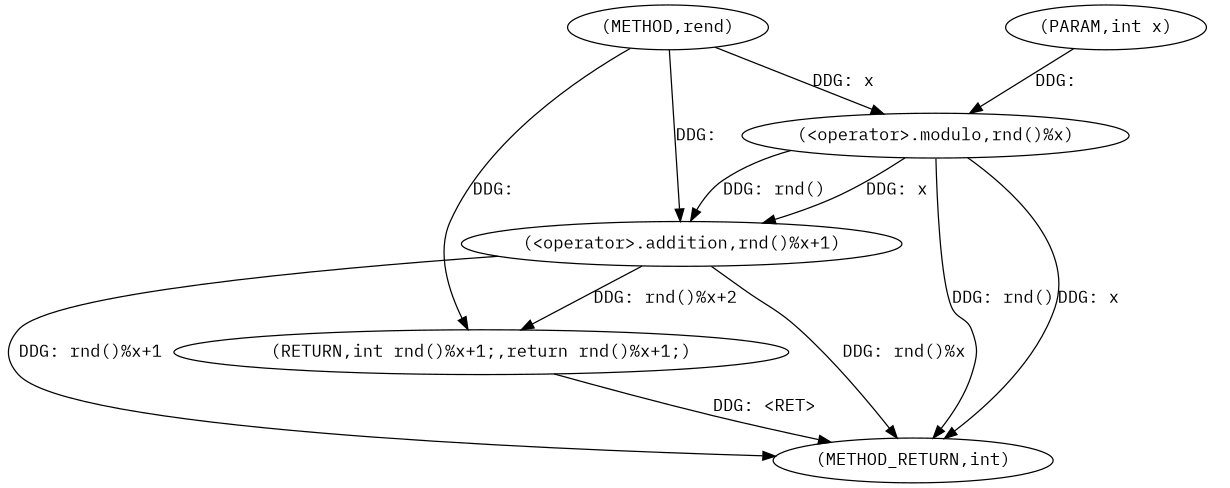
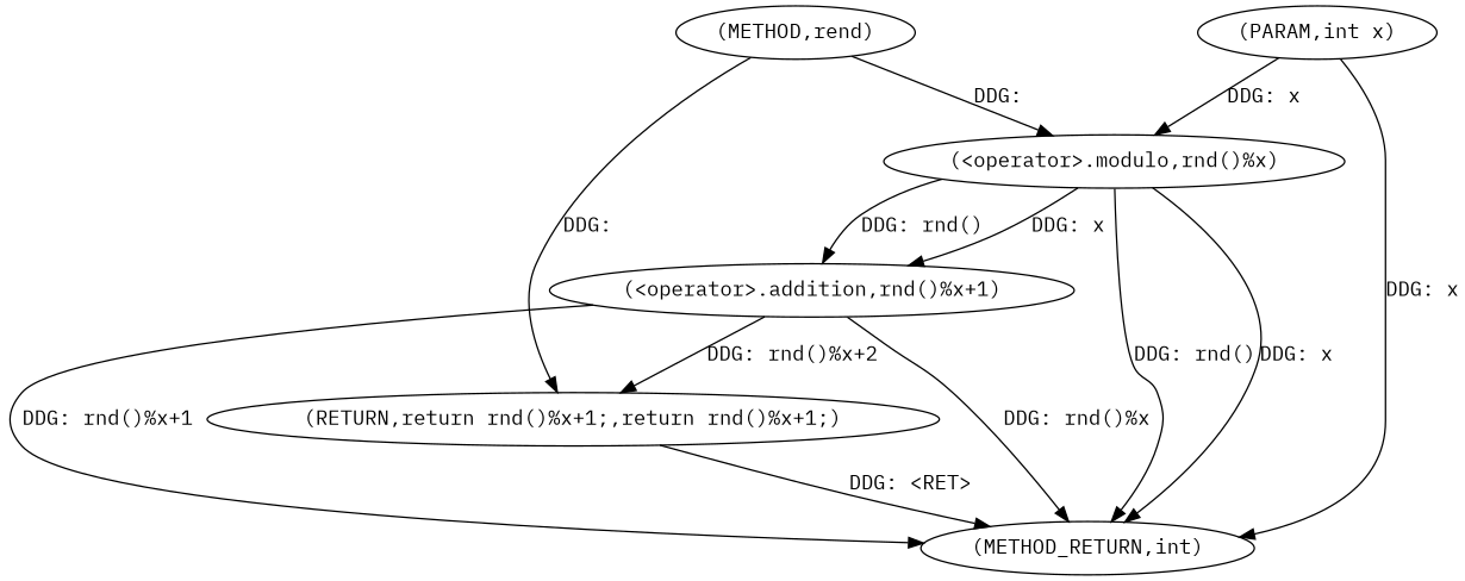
  digraph {
    fontname="IBM Plex Mono"
    node [fontname="IBM Plex Mono"]
    edge [fontname="IBM Plex Mono"]
    n1 [label="(METHOD,rend)"]
    n2 [label="(<operator>.addition,rnd()%x+1)"]
    n3 [label="(<operator>.modulo,rnd()%x)"]
-   n4 [label="(RETURN,int rnd()%x+1;,return rnd()%x+1;)"]
+   n4 [label="(RETURN,return rnd()%x+1;,return rnd()%x+1;)"]
    n5 [label="(PARAM,int x)"]
    n6 [label="(METHOD_RETURN,int)"]
-   n1 -> n2 [label="DDG: "]
-   n1 -> n3 [label="DDG: x"]
+   n1 -> n3 [label="DDG: "]
    n1 -> n4 [label="DDG: "]
    n2 -> n4 [label="DDG: rnd()%x+2"]
    n2 -> n6 [label="DDG: rnd()%x"]
    n2 -> n6 [label="DDG: rnd()%x+1"]
    n3 -> n2 [label="DDG: x"]
    n3 -> n2 [label="DDG: rnd()"]
    n3 -> n6 [label="DDG: rnd()"]
    n3 -> n6 [label="DDG: x"]
    n4 -> n6 [label="DDG: <RET>"]
-   n5 -> n3 [label="DDG: "]
+   n5 -> n3 [label="DDG: x"]
+   n5 -> n6 [label="DDG: x"]
  }
